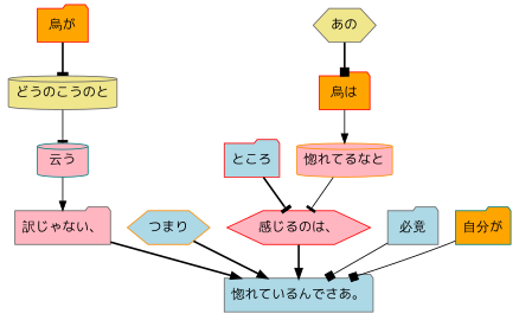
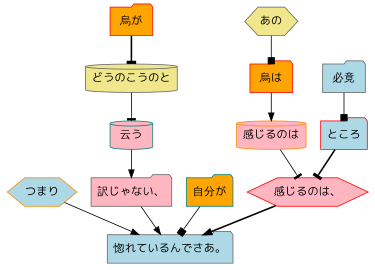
  digraph {
    fontname="Liberation Mono"
    node [color=gray40 fillcolor=lightblue fontname="Liberation Mono" shape=folder style=filled]
    edge [arrowhead=normal fontname="Liberation Mono" style=solid]
    n1 [color=red label="ところ"]
    n2 [color=red fillcolor=lightpink label="感じるのは、" shape=hexagon]
    n3 [label="惚れているんでさあ。"]
    n4 [fillcolor=khaki label="あの" shape=hexagon]
    n5 [color=red fillcolor=orange label="烏は"]
-   n6 [color=darkorange fillcolor=lightpink label="惚れてるなと" shape=cylinder]
+   n6 [color=darkorange fillcolor=lightpink label="感じるのは" shape=cylinder]
    n7 [color=darkorange label="つまり" shape=hexagon]
    n8 [color=red fillcolor=orange label="烏が"]
    n9 [fillcolor=khaki label="どうのこうのと" shape=cylinder]
    n10 [color=teal fillcolor=lightpink label="云う" shape=cylinder]
    n11 [fillcolor=lightpink label="訳じゃない、"]
    n12 [label="必竟"]
    n13 [color=teal fillcolor=orange label="自分が"]
    n1 -> n2 [arrowhead=tee style=bold]
    n2 -> n3 [style=bold]
-   n4 -> n5 [arrowhead=box style=bold]
+   n4 -> n5 [arrowhead=box]
    n5 -> n6
    n6 -> n2 [arrowhead=tee]
-   n7 -> n3 [style=bold]
+   n7 -> n3
    n8 -> n9 [arrowhead=tee style=bold]
    n9 -> n10 [arrowhead=tee]
    n10 -> n11
-   n11 -> n3 [style=bold]
-   n12 -> n3 [arrowhead=box]
+   n11 -> n3
+   n12 -> n1 [arrowhead=box]
    n13 -> n3 [arrowhead=box]
  }
